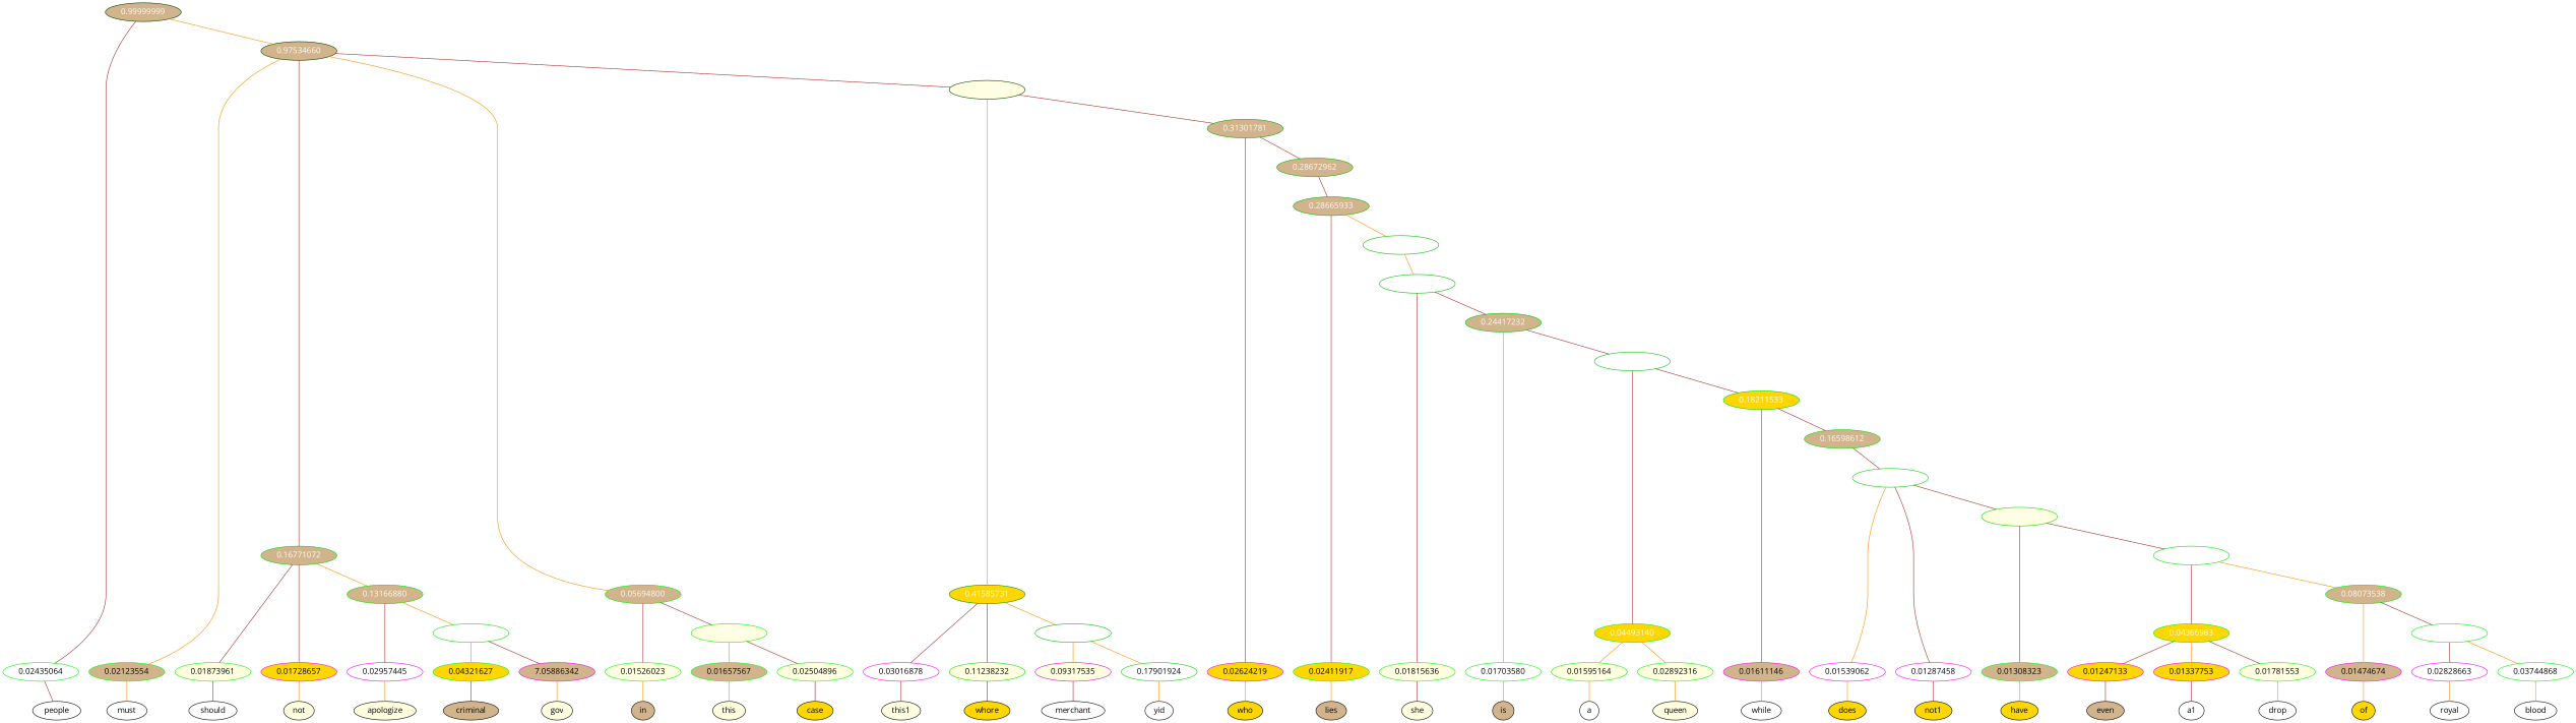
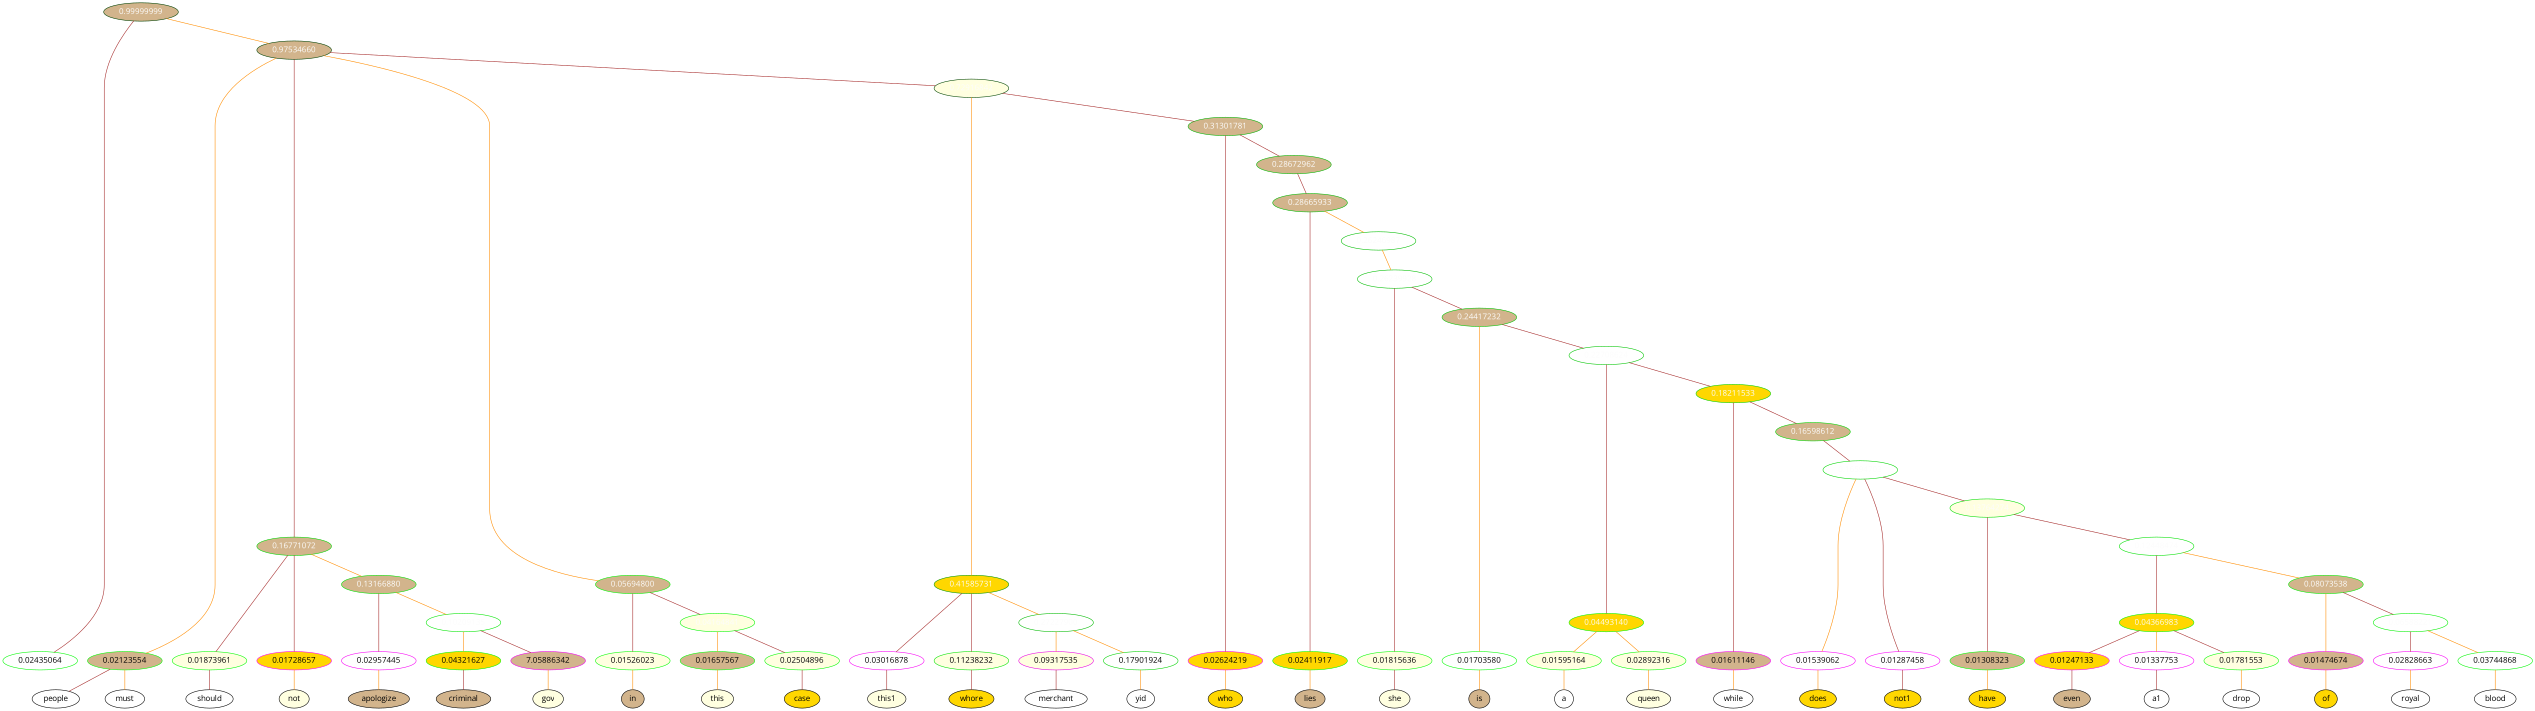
  graph {
    fontname="Open Sans"
    node [color=black fillcolor=white fontname="Open Sans" format=png nodesep=0.001 ordering=out overlap_scaling=0.01 ranksep=0.001 style=filled]
    edge [color=brown fontname="Open Sans"]
    n1 [height=0.15 label=people style="filled,solid" width=0.15]
    n2 [height=0.15 label=should style="filled,solid" width=0.15]
    n3 [fillcolor=lightyellow height=0.15 label=not style="filled,solid" width=0.15]
-   n4 [fillcolor=lightyellow height=0.15 label=apologize style="filled,solid" width=0.15]
+   n4 [fillcolor=tan height=0.15 label=apologize style="filled,solid" width=0.15]
    n5 [fillcolor=tan height=0.15 label=criminal style="filled,solid" width=0.15]
    n6 [fillcolor=lightyellow height=0.15 label=gov style="filled,solid" width=0.15]
    n7 [height=0.15 label=must style="filled,solid" width=0.15]
    n8 [fillcolor=tan height=0.15 label=in style="filled,solid" width=0.15]
    n9 [fillcolor=lightyellow height=0.15 label=this style="filled,solid" width=0.15]
    n10 [fillcolor=gold height=0.15 label=case style="filled,solid" width=0.15]
    n11 [fillcolor=lightyellow height=0.15 label=this1 style="filled,solid" width=0.15]
    n12 [height=0.15 label=merchant style="filled,solid" width=0.15]
    n13 [height=0.15 label=yid style="filled,solid" width=0.15]
    n14 [fillcolor=gold height=0.15 label=whore style="filled,solid" width=0.15]
    n15 [fillcolor=gold height=0.15 label=who style="filled,solid" width=0.15]
    n16 [fillcolor=tan height=0.15 label=lies style="filled,solid" width=0.15]
    n17 [fillcolor=lightyellow height=0.15 label=she style="filled,solid" width=0.15]
    n18 [fillcolor=tan height=0.15 label=is style="filled,solid" width=0.15]
    n19 [height=0.15 label=a style="filled,solid" width=0.15]
    n20 [fillcolor=lightyellow height=0.15 label=queen style="filled,solid" width=0.15]
    n21 [height=0.15 label=while style="filled,solid" width=0.15]
    n22 [fillcolor=gold height=0.15 label=does style="filled,solid" width=0.15]
    n23 [fillcolor=gold height=0.15 label=not1 style="filled,solid" width=0.15]
    n24 [fillcolor=gold height=0.15 label=have style="filled,solid" width=0.15]
    n25 [fillcolor=tan height=0.15 label=even style="filled,solid" width=0.15]
    n26 [height=0.15 label=a1 style="filled,solid" width=0.15]
    n27 [height=0.15 label=drop style="filled,solid" width=0.15]
    n28 [fillcolor=gold height=0.15 label=of style="filled,solid" width=0.15]
    n29 [height=0.15 label=royal style="filled,solid" width=0.15]
    n30 [height=0.15 label=blood style="filled,solid" width=0.15]
    n31 [color="0.334 1.000 0.976" fontcolor=black height=0.15 label=0.02435064 width=0.15]
    n32 [color="0.334 1.000 0.981" fillcolor=lightyellow fontcolor=black height=0.15 label=0.01873961 width=0.15]
    n33 [color="0.835 1.000 0.983" fillcolor=gold fontcolor=black height=0.15 label=0.01728657 width=0.15]
    n34 [color="0.835 1.000 0.970" fontcolor=black height=0.15 label=0.02957445 width=0.15]
    n35 [color="0.334 1.000 0.957" fillcolor=gold fontcolor=black height=0.15 label=0.04321627 width=0.15]
    n36 [color="0.835 1.000 0.941" fillcolor=tan fontcolor=black height=0.15 label=7.05886342 width=0.15]
    n37 [color="0.334 1.000 0.979" fillcolor=tan fontcolor=black height=0.15 label=0.02123554 width=0.15]
    n38 [color="0.334 1.000 0.985" fillcolor=lightyellow fontcolor=black height=0.15 label=0.01526023 width=0.15]
    n39 [color="0.334 1.000 0.983" fillcolor=tan fontcolor=black height=0.15 label=0.01657567 width=0.15]
    n40 [color="0.334 1.000 0.975" fillcolor=lightyellow fontcolor=black height=0.15 label=0.02504896 width=0.15]
    n41 [color="0.835 1.000 0.969" fontcolor=black height=0.15 label=0.03016878 width=0.15]
    n42 [color="0.835 1.000 0.907" fillcolor=lightyellow fontcolor=black height=0.15 label=0.09317535 width=0.15]
    n43 [color="0.334 1.000 0.821" fontcolor=black height=0.15 label=0.17901924 width=0.15]
    n44 [color="0.334 1.000 0.888" fillcolor=lightyellow fontcolor=black height=0.15 label=0.11238232 width=0.15]
    n45 [color="0.835 1.000 0.974" fillcolor=gold fontcolor=black height=0.15 label=0.02624219 width=0.15]
    n46 [color="0.334 1.000 0.976" fillcolor=gold fontcolor=black height=0.15 label=0.02411917 width=0.15]
    n47 [color="0.334 1.000 0.982" fillcolor=lightyellow fontcolor=black height=0.15 label=0.01815636 width=0.15]
    n48 [color="0.334 1.000 0.983" fontcolor=black height=0.15 label=0.01703580 width=0.15]
    n49 [color="0.334 1.000 0.984" fillcolor=lightyellow fontcolor=black height=0.15 label=0.01595164 width=0.15]
    n50 [color="0.334 1.000 0.971" fillcolor=lightyellow fontcolor=black height=0.15 label=0.02892316 width=0.15]
    n51 [color="0.835 1.000 0.984" fillcolor=tan fontcolor=black height=0.15 label=0.01611146 width=0.15]
    n52 [color="0.835 1.000 0.985" fontcolor=black height=0.15 label=0.01539062 width=0.15]
    n53 [color="0.835 1.000 0.987" fontcolor=black height=0.15 label=0.01287458 width=0.15]
    n54 [color="0.334 1.000 0.987" fillcolor=tan fontcolor=black height=0.15 label=0.01308323 width=0.15]
    n55 [color="0.835 1.000 0.988" fillcolor=gold fontcolor=black height=0.15 label=0.01247133 width=0.15]
-   n56 [color="0.835 1.000 0.987" fillcolor=gold fontcolor=black height=0.15 label=0.01337753 width=0.15]
+   n56 [color="0.835 1.000 0.987" fontcolor=black height=0.15 label=0.01337753 width=0.15]
    n57 [color="0.334 1.000 0.982" fillcolor=lightyellow fontcolor=black height=0.15 label=0.01781553 width=0.15]
    n58 [color="0.835 1.000 0.985" fillcolor=tan fontcolor=black height=0.15 label=0.01474674 width=0.15]
    n59 [color="0.835 1.000 0.972" fontcolor=black height=0.15 label=0.02828663 width=0.15]
    n60 [color="0.334 1.000 0.963" fontcolor=black height=0.15 label=0.03744868 width=0.15]
    n61 [color="0.334 1.000 0.250" fillcolor=tan fontcolor=grey99 height=0.15 label=0.99999999 width=0.15]
    n62 [color="0.334 1.000 0.250" fillcolor=tan fontcolor=grey99 height=0.15 label=0.97534660 width=0.15]
    n63 [color="0.334 1.000 0.832" fillcolor=tan fontcolor=grey99 height=0.15 label=0.16771072 width=0.15]
    n64 [color="0.334 1.000 0.943" fillcolor=tan fontcolor=grey99 height=0.15 label=0.05694800 width=0.15]
    n65 [color="0.334 1.000 0.271" fillcolor=lightyellow fontcolor=grey99 height=0.15 label=0.72916842 width=0.15]
    n66 [color="0.334 1.000 0.868" fillcolor=tan fontcolor=grey99 height=0.15 label=0.13166880 width=0.15]
    n67 [color="0.334 1.000 0.958" fillcolor=lightyellow fontcolor=grey99 height=0.15 label=0.04164841 width=0.15]
    n68 [color="0.334 1.000 0.584" fillcolor=gold fontcolor=grey99 height=0.15 label=0.41585731 width=0.15]
    n69 [color="0.334 1.000 0.687" fillcolor=tan fontcolor=grey99 height=0.15 label=0.31301781 width=0.15]
    n70 [color="0.334 1.000 0.898" fontcolor=grey99 height=0.15 label=0.10209135 width=0.15]
    n71 [color="0.334 1.000 0.728" fontcolor=grey99 height=0.15 label=0.27227900 width=0.15]
    n72 [color="0.334 1.000 0.713" fillcolor=tan fontcolor=grey99 height=0.15 label=0.28672962 width=0.15]
    n73 [color="0.334 1.000 0.713" fillcolor=tan fontcolor=grey99 height=0.15 label=0.28665933 width=0.15]
    n74 [color="0.334 1.000 0.738" fontcolor=grey99 height=0.15 label=0.26246987 width=0.15]
    n75 [color="0.334 1.000 0.738" fontcolor=grey99 height=0.15 label=0.26239928 width=0.15]
    n76 [color="0.334 1.000 0.756" fillcolor=tan fontcolor=grey99 height=0.15 label=0.24417232 width=0.15]
    n77 [color="0.334 1.000 0.773" fontcolor=grey99 height=0.15 label=0.22708624 width=0.15]
    n78 [color="0.334 1.000 0.955" fillcolor=gold fontcolor=grey99 height=0.15 label=0.04493140 width=0.15]
    n79 [color="0.334 1.000 0.818" fillcolor=gold fontcolor=grey99 height=0.15 label=0.18211533 width=0.15]
    n80 [color="0.334 1.000 0.834" fillcolor=tan fontcolor=grey99 height=0.15 label=0.16598612 width=0.15]
    n81 [color="0.334 1.000 0.834" fontcolor=grey99 height=0.15 label=0.16594703 width=0.15]
    n82 [color="0.334 1.000 0.862" fillcolor=lightyellow fontcolor=grey99 height=0.15 label=0.13764274 width=0.15]
    n83 [color="0.334 1.000 0.876" fontcolor=grey99 height=0.15 label=0.12448474 width=0.15]
    n84 [color="0.334 1.000 0.956" fillcolor=gold fontcolor=grey99 height=0.15 label=0.04366983 width=0.15]
    n85 [color="0.334 1.000 0.919" fillcolor=tan fontcolor=grey99 height=0.15 label=0.08073538 width=0.15]
    n86 [color="0.334 1.000 0.934" fontcolor=grey99 height=0.15 label=0.06588221 width=0.15]
    subgraph sub_1 {
      rank=same
      n1
      n2
      n3
      n4
      n5
      n6
      n7
      n8
      n9
      n10
      n11
      n12
      n13
      n14
      n15
      n16
      n17
      n18
      n19
      n20
      n21
      n22
      n23
      n24
      n25
      n26
      n27
      n28
      n29
      n30
    }
    subgraph sub_2 {
      rank=same
      n31
      n32
      n33
      n34
      n35
      n36
      n37
      n38
      n39
      n40
      n41
      n42
      n43
      n44
      n45
      n46
      n47
      n48
      n49
      n50
      n51
      n52
      n53
      n54
      n55
      n56
      n57
      n58
      n59
      n60
    }
-   n31 -- n1
+   n37 -- n1
    n32 -- n2
    n33 -- n3 [color=darkorange]
    n34 -- n4 [color=darkorange]
    n35 -- n5
    n36 -- n6 [color=darkorange]
    n37 -- n7 [color=darkorange]
    n38 -- n8 [color=darkorange]
    n39 -- n9 [color=darkorange]
    n40 -- n10
    n41 -- n11
    n42 -- n12
    n43 -- n13 [color=darkorange]
    n44 -- n14
    n45 -- n15 [color=darkorange]
    n46 -- n16 [color=darkorange]
    n47 -- n17
    n48 -- n18 [color=darkorange]
    n49 -- n19 [color=darkorange]
    n50 -- n20 [color=darkorange]
    n51 -- n21 [color=darkorange]
    n52 -- n22 [color=darkorange]
    n53 -- n23
    n54 -- n24 [color=darkorange]
    n55 -- n25
    n56 -- n26
    n57 -- n27 [color=darkorange]
    n58 -- n28 [color=darkorange]
    n59 -- n29 [color=darkorange]
    n60 -- n30 [color=darkorange]
    n61 -- n31
    n61 -- n62 [color=darkorange]
    n62 -- n37 [color=darkorange]
    n62 -- n63
    n62 -- n64 [color=darkorange]
    n62 -- n65
    n63 -- n32
    n63 -- n33
    n63 -- n66 [color=darkorange]
    n64 -- n38
    n64 -- n67
    n65 -- n68 [color=darkorange]
    n65 -- n69
    n66 -- n34
    n66 -- n70 [color=darkorange]
    n67 -- n39 [color=darkorange]
    n67 -- n40
    n68 -- n41
    n68 -- n44
    n68 -- n71 [color=darkorange]
    n69 -- n45
    n69 -- n72
    n70 -- n35 [color=darkorange]
    n70 -- n36
    n71 -- n42 [color=darkorange]
    n71 -- n43 [color=darkorange]
    n72 -- n73
    n73 -- n46
    n73 -- n74 [color=darkorange]
    n74 -- n75 [color=darkorange]
    n75 -- n47
    n75 -- n76
    n76 -- n48 [color=darkorange]
    n76 -- n77
    n77 -- n78
    n77 -- n79
    n78 -- n49 [color=darkorange]
    n78 -- n50 [color=darkorange]
    n79 -- n51
    n79 -- n80
    n80 -- n81
    n81 -- n52 [color=darkorange]
    n81 -- n53
    n81 -- n82
    n82 -- n54
    n82 -- n83
    n83 -- n84
    n83 -- n85 [color=darkorange]
    n84 -- n55
    n84 -- n56 [color=darkorange]
    n84 -- n57
    n85 -- n58 [color=darkorange]
    n85 -- n86
    n86 -- n59
    n86 -- n60 [color=darkorange]
  }
